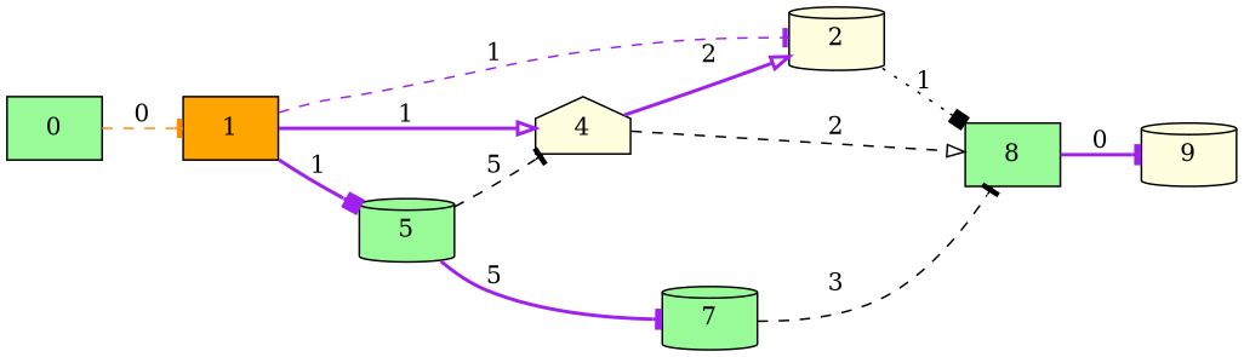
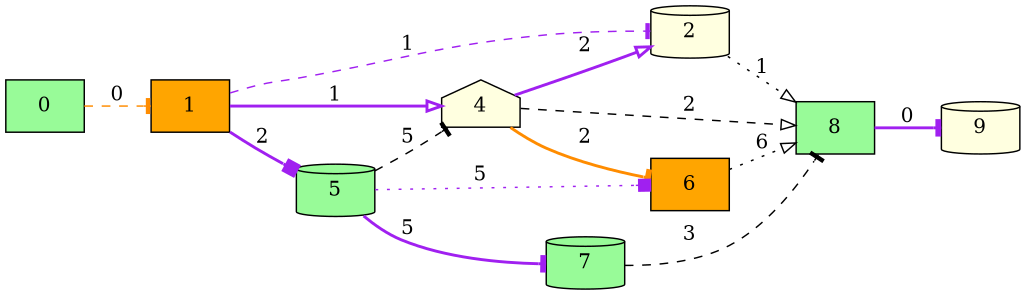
  digraph {
    rankdir=LR
    node [fillcolor=palegreen shape=box style=filled]
    edge [arrowhead=tee color=purple style=bold]
    1 [fillcolor=orange]
    2 [fillcolor=lightyellow shape=cylinder]
    4 [fillcolor=lightyellow shape=house]
    5 [shape=cylinder]
    8
+   6 [fillcolor=orange]
    7 [shape=cylinder]
    9 [fillcolor=lightyellow shape=cylinder]
    0
    1 -> 2 [label=1 style=dashed]
    1 -> 4 [arrowhead=onormal label=1]
-   1 -> 5 [arrowhead=box label=1]
-   2 -> 8 [arrowhead=box color=black label=1 style=dotted]
+   1 -> 5 [arrowhead=box label=2]
+   2 -> 8 [arrowhead=onormal color=black label=1 style=dotted]
    4 -> 2 [arrowhead=onormal label=2]
    4 -> 8 [arrowhead=onormal color=black label=2 style=dashed]
+   4 -> 6 [color=darkorange label=2]
    5 -> 4 [color=black label=5 style=dashed]
+   5 -> 6 [arrowhead=box label=5 style=dotted]
    5 -> 7 [label=5]
    8 -> 9 [label=0]
+   6 -> 8 [arrowhead=onormal color=black label=6 style=dotted]
    7 -> 8 [color=black label=3 style=dashed]
    0 -> 1 [color=darkorange label=0 style=dashed]
  }
